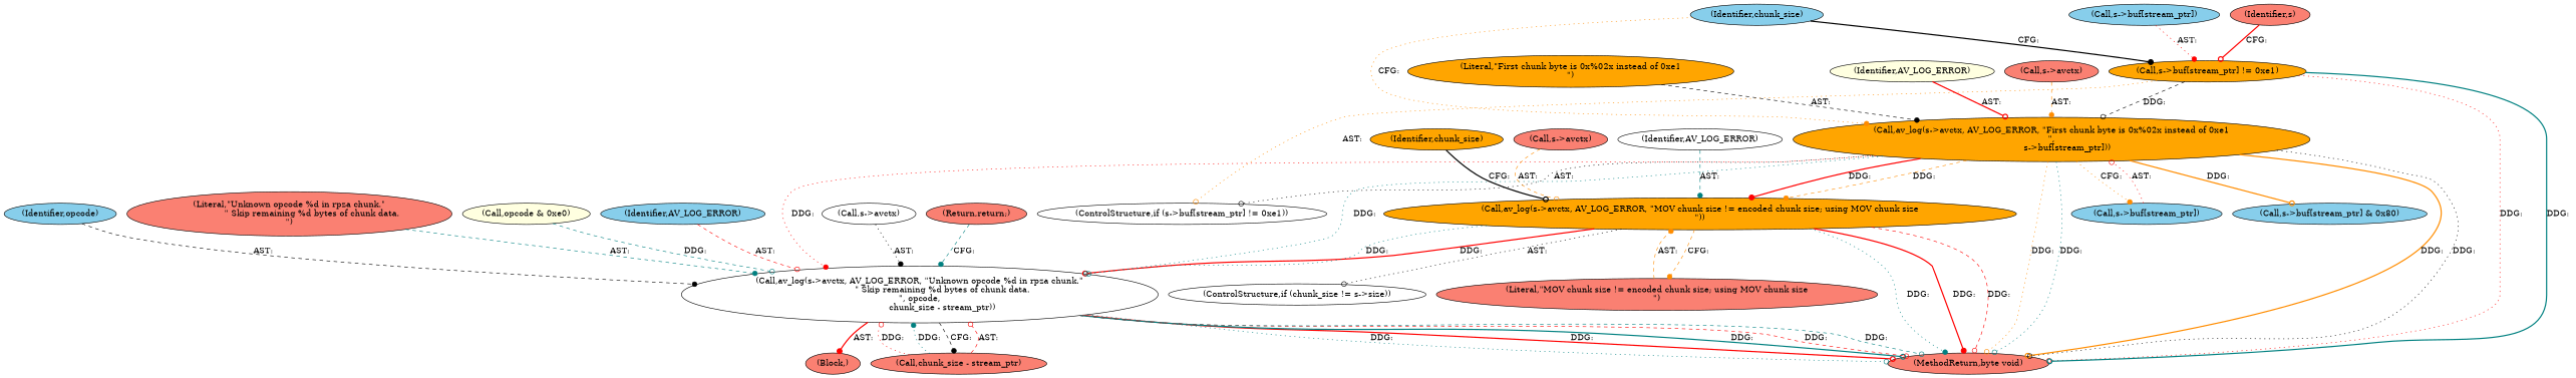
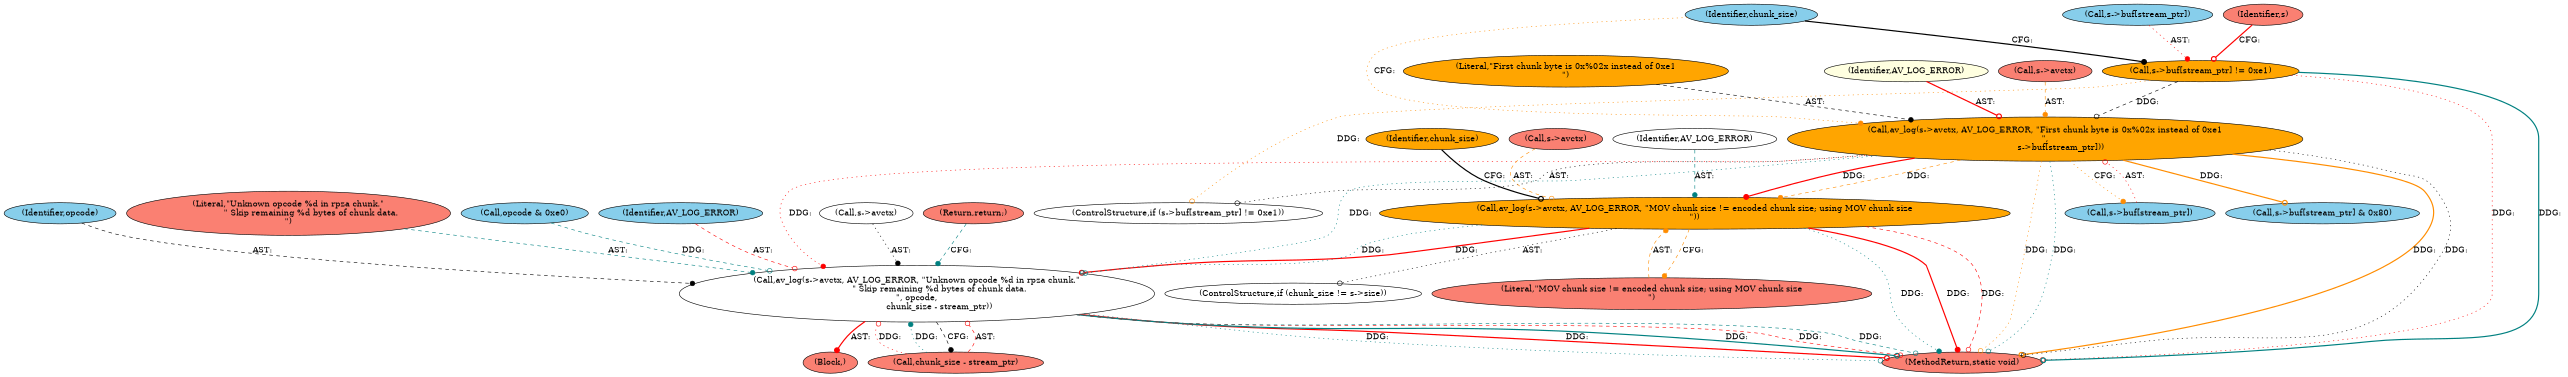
  digraph {
    node [fillcolor=salmon style=filled]
    edge [arrowhead=odot color=red style=dotted]
    n1 [fillcolor=orange label="(Call,av_log(s->avctx, AV_LOG_ERROR, \"MOV chunk size != encoded chunk size; using MOV chunk size\n\"))"]
    n2 [fillcolor=white label="(Call,av_log(s->avctx, AV_LOG_ERROR, \"Unknown opcode %d in rpza chunk.\"\n                 \" Skip remaining %d bytes of chunk data.\n\", opcode,\n                 chunk_size - stream_ptr))"]
    n3 [fillcolor=white label="(ControlStructure,if (chunk_size != s->size))"]
    n4 [label="(Literal,\"MOV chunk size != encoded chunk size; using MOV chunk size\n\")"]
-   n5 [label="(MethodReturn,byte void)"]
+   n5 [label="(MethodReturn,static void)"]
    n6 [label="(Block,)"]
    n7 [label="(Call,chunk_size - stream_ptr)"]
    n8 [fillcolor=orange label="(Call,av_log(s->avctx, AV_LOG_ERROR, \"First chunk byte is 0x%02x instead of 0xe1\n\",\n            s->buf[stream_ptr]))"]
    n9 [fillcolor=skyblue label="(Call,s->buf[stream_ptr])"]
    n10 [fillcolor=white label="(ControlStructure,if (s->buf[stream_ptr] != 0xe1))"]
    n11 [fillcolor=skyblue label="(Call,s->buf[stream_ptr] & 0x80)"]
    n12 [fillcolor=orange label="(Call,s->buf[stream_ptr] != 0xe1)"]
    n13 [fillcolor=white label="(Call,s->avctx)"]
    n14 [label="(Call,s->avctx)"]
    n15 [fillcolor=orange label="(Identifier,chunk_size)"]
    n16 [label="(Call,s->avctx)"]
    n17 [label="(Return,return;)"]
    n18 [label="(Identifier,s)"]
    n19 [fillcolor=skyblue label="(Identifier,opcode)"]
    n20 [label="(Literal,\"Unknown opcode %d in rpza chunk.\"\n                 \" Skip remaining %d bytes of chunk data.\n\")"]
    n21 [fillcolor=skyblue label="(Call,s->buf[stream_ptr])"]
    n22 [fillcolor=skyblue label="(Identifier,chunk_size)"]
-   n23 [fillcolor=lightyellow label="(Call,opcode & 0xe0)"]
+   n23 [fillcolor=skyblue label="(Call,opcode & 0xe0)"]
    n24 [fillcolor=orange label="(Literal,\"First chunk byte is 0x%02x instead of 0xe1\n\")"]
    n25 [fillcolor=white label="(Identifier,AV_LOG_ERROR)"]
    n26 [fillcolor=lightyellow label="(Identifier,AV_LOG_ERROR)"]
    n27 [fillcolor=skyblue label="(Identifier,AV_LOG_ERROR)"]
    n1 -> n2 [label="DDG: " style=bold]
    n1 -> n2 [color=teal label="DDG: "]
    n1 -> n3 [color=black label="AST: "]
    n1 -> n4 [arrowhead=dot color=darkorange label="CFG: " style=dashed]
    n1 -> n5 [arrowhead=dot color=teal label="DDG: "]
    n1 -> n5 [arrowhead=dot label="DDG: " style=bold]
    n1 -> n5 [label="DDG: " style=dashed]
    n2 -> n5 [label="DDG: " style=bold]
    n2 -> n5 [color=teal label="DDG: " style=bold]
    n2 -> n5 [label="DDG: " style=dashed]
    n2 -> n5 [color=teal label="DDG: " style=dashed]
    n2 -> n5 [color=teal label="DDG: "]
    n2 -> n6 [arrowhead=dot label="AST: " style=bold]
    n2 -> n7 [arrowhead=dot color=black label="CFG: " style=dashed]
    n4 -> n1 [arrowhead=dot color=darkorange label="AST: " style=dashed]
    n7 -> n2 [label="AST: " style=dashed]
    n7 -> n2 [label="DDG: "]
    n7 -> n2 [arrowhead=dot color=teal label="DDG: "]
    n8 -> n1 [arrowhead=dot label="DDG: " style=bold]
    n8 -> n1 [arrowhead=dot color=darkorange label="DDG: " style=dashed]
    n8 -> n2 [arrowhead=dot label="DDG: "]
    n8 -> n2 [color=teal label="DDG: "]
    n8 -> n5 [color=darkorange label="DDG: " style=bold]
    n8 -> n5 [color=black label="DDG: "]
    n8 -> n5 [color=darkorange label="DDG: "]
    n8 -> n5 [color=teal label="DDG: "]
    n8 -> n9 [arrowhead=dot color=darkorange label="CFG: "]
    n8 -> n10 [color=black label="AST: "]
    n8 -> n11 [color=darkorange label="DDG: " style=bold]
    n9 -> n8 [label="AST: "]
    n12 -> n5 [label="DDG: "]
    n12 -> n5 [color=teal label="DDG: " style=bold]
    n12 -> n8 [color=black label="DDG: " style=dashed]
-   n12 -> n10 [color=darkorange label="AST: "]
+   n12 -> n10 [color=darkorange label="DDG: "]
    n13 -> n2 [arrowhead=dot color=black label="AST: "]
    n14 -> n8 [arrowhead=dot color=darkorange label="AST: " style=dashed]
    n15 -> n1 [color=black label="CFG: " style=bold]
    n16 -> n1 [color=darkorange label="AST: " style=dashed]
    n17 -> n2 [arrowhead=dot color=teal label="CFG: " style=dashed]
    n18 -> n12 [label="CFG: " style=bold]
    n19 -> n2 [arrowhead=dot color=black label="AST: " style=dashed]
    n20 -> n2 [arrowhead=dot color=teal label="AST: " style=dashed]
    n21 -> n12 [arrowhead=dot label="AST: "]
    n22 -> n8 [arrowhead=dot color=darkorange label="CFG: "]
    n22 -> n12 [arrowhead=dot color=black label="CFG: " style=bold]
    n23 -> n2 [color=teal label="DDG: " style=dashed]
    n24 -> n8 [arrowhead=dot color=black label="AST: " style=dashed]
    n25 -> n1 [arrowhead=dot color=teal label="AST: " style=dashed]
    n26 -> n8 [label="AST: " style=bold]
    n27 -> n2 [label="AST: " style=dashed]
  }
